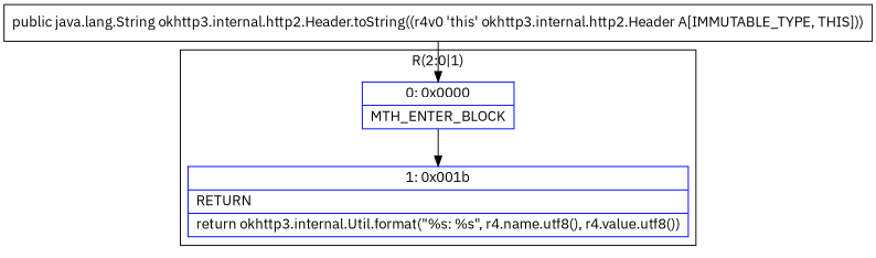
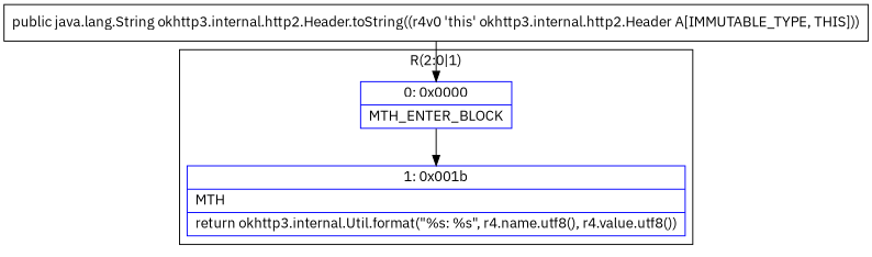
  digraph {
    fontname="IBM Plex Sans"
    node [color=blue shape=record fontname="IBM Plex Sans"]
    edge [fontname="IBM Plex Sans"]
    n1 [label="{0\:\ 0x0000|MTH_ENTER_BLOCK\l}"]
-   n2 [label="{1\:\ 0x001b|RETURN\l|return okhttp3.internal.Util.format(\"%s: %s\", r4.name.utf8(), r4.value.utf8())\l}"]
+   n2 [label="{1\:\ 0x001b|MTH\l|return okhttp3.internal.Util.format(\"%s: %s\", r4.name.utf8(), r4.value.utf8())\l}"]
    n3 [label="{public java.lang.String okhttp3.internal.http2.Header.toString((r4v0 'this' okhttp3.internal.http2.Header A[IMMUTABLE_TYPE, THIS])) }" color=""]
    subgraph cluster_1 {
      label="R(2:0|1)"
      n1
      n2
    }
    n1 -> n2
    n3 -> n1
  }
